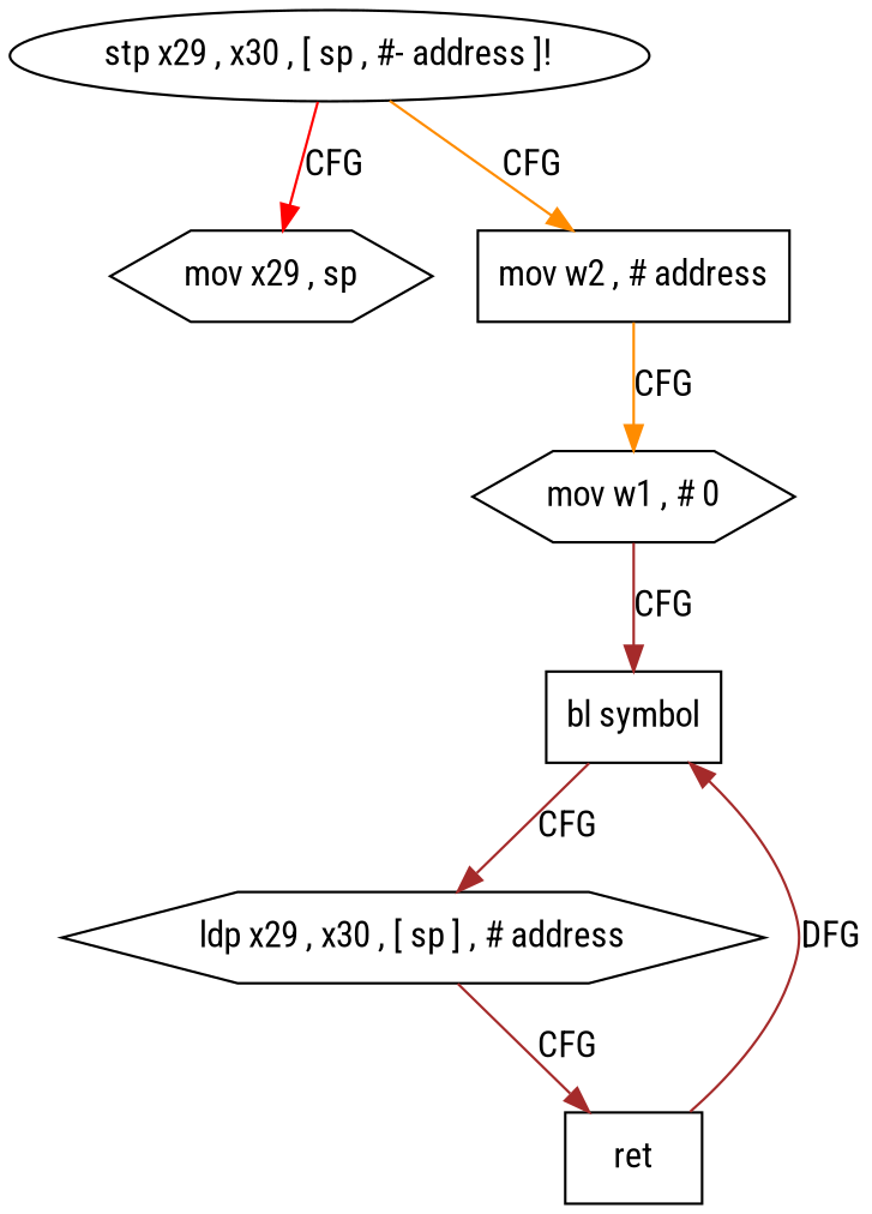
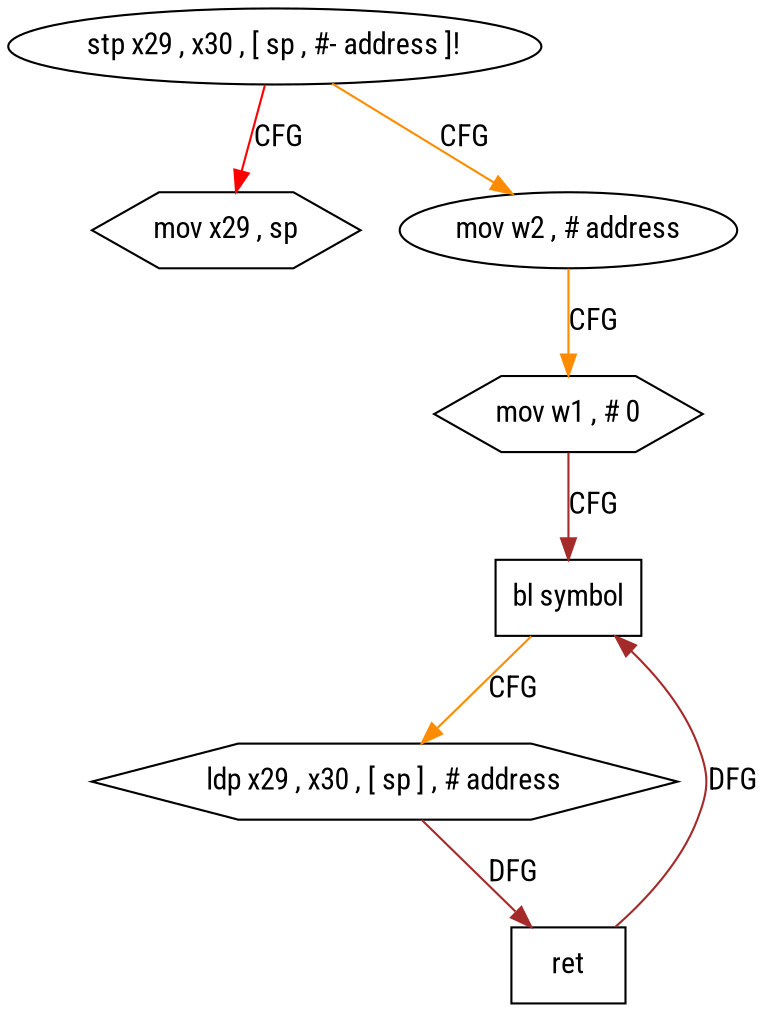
  digraph {
    fontname="Roboto Condensed"
    node [fontname="Roboto Condensed" shape=hexagon]
    edge [color=brown fontname="Roboto Condensed"]
    n1 [label="stp x29 , x30 , [ sp , #- address ]!" shape=ellipse]
    n2 [label="mov x29 , sp"]
-   n3 [label="mov w2 , # address" shape=box]
+   n3 [label="mov w2 , # address" shape=ellipse]
    n4 [label="mov w1 , # 0"]
    n5 [label="bl symbol" shape=box]
    n6 [label="ldp x29 , x30 , [ sp ] , # address"]
    n7 [label=ret shape=box]
    n1 -> n2 [color=red label=CFG]
    n1 -> n3 [color=darkorange label=CFG]
    n3 -> n4 [color=darkorange label=CFG]
    n4 -> n5 [label=CFG]
-   n5 -> n6 [label=CFG]
-   n6 -> n7 [label=CFG]
+   n5 -> n6 [color=darkorange label=CFG]
+   n6 -> n7 [label=DFG]
    n7 -> n5 [label=DFG]
  }
